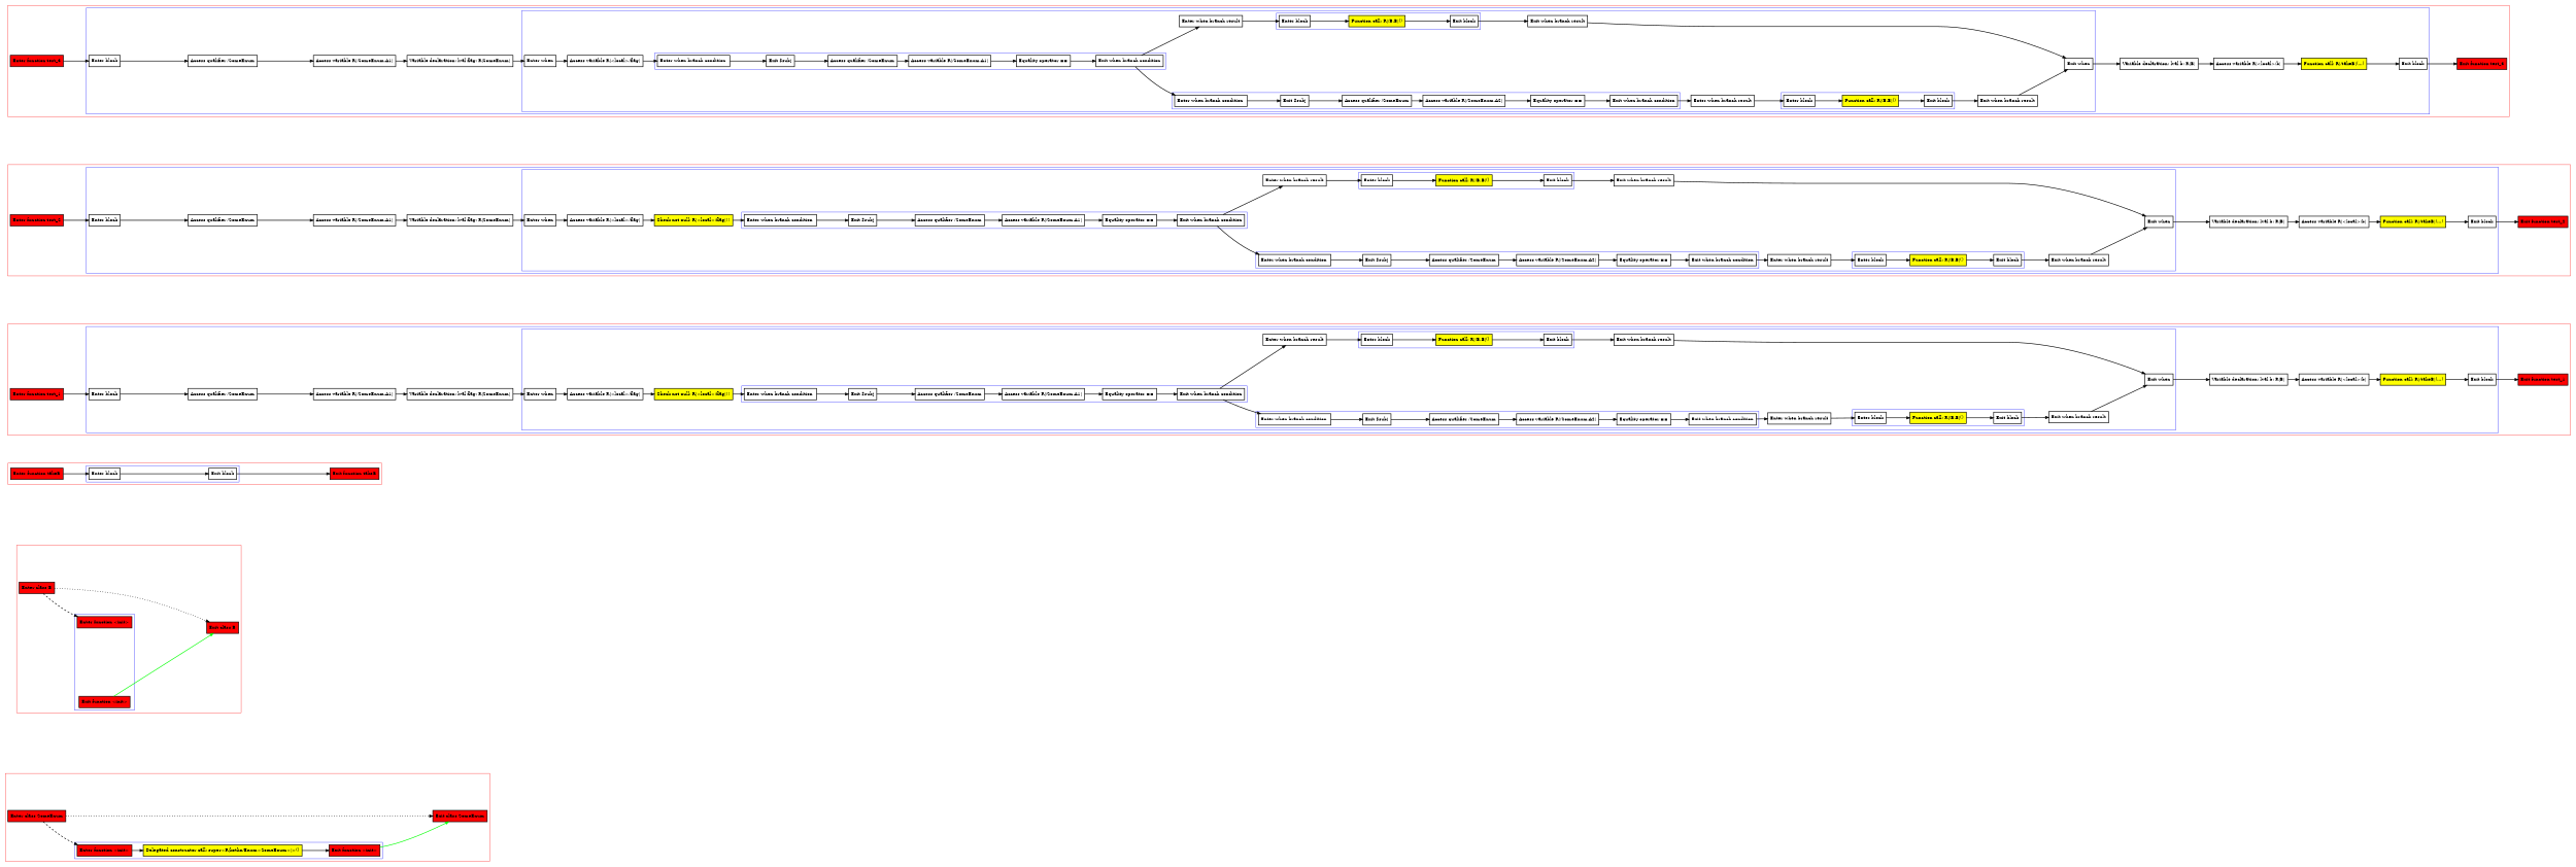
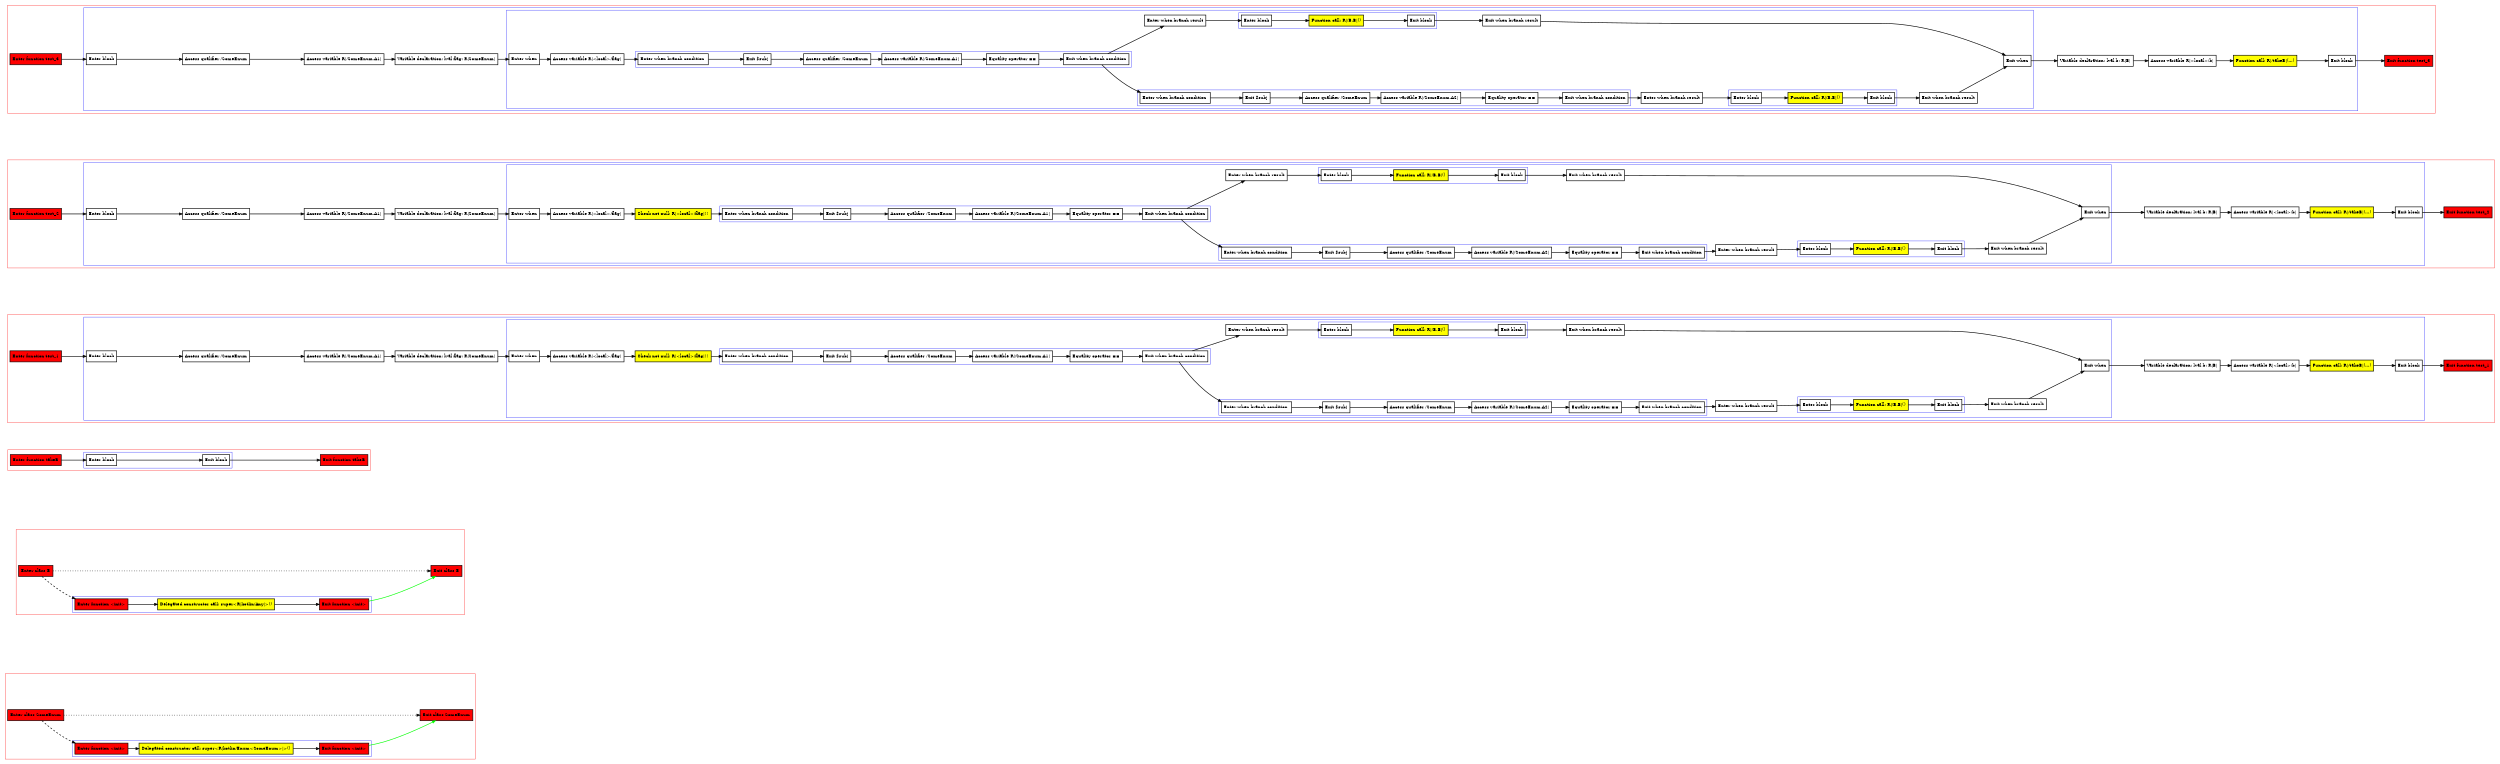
  digraph {
    nodesep=3
    rankdir=LR
    node [penwidth=2 shape=box]
    edge [penwidth=2]
    n1 [fillcolor=red label="Enter function <init>" style=filled]
    n2 [fillcolor=yellow label="Delegated constructor call: super<R|kotlin/Enum<SomeEnum>|>()" style=filled]
    n3 [fillcolor=red label="Exit function <init>" style=filled]
    n4 [fillcolor=red label="Enter class SomeEnum" style=filled]
    n5 [fillcolor=red label="Exit class SomeEnum" style=filled]
    n6 [fillcolor=red label="Enter function <init>" style=filled]
+   n7 [fillcolor=yellow label="Delegated constructor call: super<R|kotlin/Any|>()" style=filled]
    n8 [fillcolor=red label="Exit function <init>" style=filled]
    n9 [fillcolor=red label="Enter class B" style=filled]
    n10 [fillcolor=red label="Exit class B" style=filled]
    n11 [label="Enter block"]
    n12 [label="Exit block"]
    n13 [fillcolor=red label="Enter function takeB" style=filled]
    n14 [fillcolor=red label="Exit function takeB" style=filled]
    n15 [label="Enter when branch condition "]
    n16 [label="Exit $subj"]
    n17 [label="Access qualifier /SomeEnum"]
    n18 [label="Access variable R|/SomeEnum.A1|"]
    n19 [label="Equality operator =="]
    n20 [label="Exit when branch condition"]
    n21 [label="Enter when branch condition "]
    n22 [label="Exit $subj"]
    n23 [label="Access qualifier /SomeEnum"]
    n24 [label="Access variable R|/SomeEnum.A2|"]
    n25 [label="Equality operator =="]
    n26 [label="Exit when branch condition"]
    n27 [label="Enter block"]
    n28 [fillcolor=yellow label="Function call: R|/B.B|()" style=filled]
    n29 [label="Exit block"]
    n30 [label="Enter block"]
    n31 [fillcolor=yellow label="Function call: R|/B.B|()" style=filled]
    n32 [label="Exit block"]
    n33 [label="Enter when"]
    n34 [label="Access variable R|<local>/flag|"]
    n35 [fillcolor=yellow label="Check not null: R|<local>/flag|!!" style=filled]
    n36 [label="Enter when branch result"]
    n37 [label="Exit when branch result"]
    n38 [label="Enter when branch result"]
    n39 [label="Exit when branch result"]
    n40 [label="Exit when"]
    n41 [label="Enter block"]
    n42 [label="Access qualifier /SomeEnum"]
    n43 [label="Access variable R|/SomeEnum.A1|"]
    n44 [label="Variable declaration: lval flag: R|SomeEnum|"]
    n45 [label="Variable declaration: lval b: R|B|"]
    n46 [label="Access variable R|<local>/b|"]
    n47 [fillcolor=yellow label="Function call: R|/takeB|(...)" style=filled]
    n48 [label="Exit block"]
    n49 [fillcolor=red label="Enter function test_1" style=filled]
    n50 [fillcolor=red label="Exit function test_1" style=filled]
    n51 [label="Enter when branch condition "]
    n52 [label="Exit $subj"]
    n53 [label="Access qualifier /SomeEnum"]
    n54 [label="Access variable R|/SomeEnum.A1|"]
    n55 [label="Equality operator =="]
    n56 [label="Exit when branch condition"]
    n57 [label="Enter when branch condition "]
    n58 [label="Exit $subj"]
    n59 [label="Access qualifier /SomeEnum"]
    n60 [label="Access variable R|/SomeEnum.A2|"]
    n61 [label="Equality operator =="]
    n62 [label="Exit when branch condition"]
    n63 [label="Enter block"]
    n64 [fillcolor=yellow label="Function call: R|/B.B|()" style=filled]
    n65 [label="Exit block"]
    n66 [label="Enter block"]
    n67 [fillcolor=yellow label="Function call: R|/B.B|()" style=filled]
    n68 [label="Exit block"]
    n69 [label="Enter when"]
    n70 [label="Access variable R|<local>/flag|"]
    n71 [fillcolor=yellow label="Check not null: R|<local>/flag|!!" style=filled]
    n72 [label="Enter when branch result"]
    n73 [label="Exit when branch result"]
    n74 [label="Enter when branch result"]
    n75 [label="Exit when branch result"]
    n76 [label="Exit when"]
    n77 [label="Enter block"]
    n78 [label="Access qualifier /SomeEnum"]
    n79 [label="Access variable R|/SomeEnum.A1|"]
    n80 [label="Variable declaration: lval flag: R|SomeEnum|"]
    n81 [label="Variable declaration: lval b: R|B|"]
    n82 [label="Access variable R|<local>/b|"]
    n83 [fillcolor=yellow label="Function call: R|/takeB|(...)" style=filled]
    n84 [label="Exit block"]
    n85 [fillcolor=red label="Enter function test_2" style=filled]
    n86 [fillcolor=red label="Exit function test_2" style=filled]
    n87 [label="Enter when branch condition "]
    n88 [label="Exit $subj"]
    n89 [label="Access qualifier /SomeEnum"]
    n90 [label="Access variable R|/SomeEnum.A1|"]
    n91 [label="Equality operator =="]
    n92 [label="Exit when branch condition"]
    n93 [label="Enter when branch condition "]
    n94 [label="Exit $subj"]
    n95 [label="Access qualifier /SomeEnum"]
    n96 [label="Access variable R|/SomeEnum.A2|"]
    n97 [label="Equality operator =="]
    n98 [label="Exit when branch condition"]
    n99 [label="Enter block"]
    n100 [fillcolor=yellow label="Function call: R|/B.B|()" style=filled]
    n101 [label="Exit block"]
    n102 [label="Enter block"]
    n103 [fillcolor=yellow label="Function call: R|/B.B|()" style=filled]
    n104 [label="Exit block"]
    n105 [label="Enter when"]
    n106 [label="Access variable R|<local>/flag|"]
    n107 [label="Enter when branch result"]
    n108 [label="Exit when branch result"]
    n109 [label="Enter when branch result"]
    n110 [label="Exit when branch result"]
    n111 [label="Exit when"]
    n112 [label="Enter block"]
    n113 [label="Access qualifier /SomeEnum"]
    n114 [label="Access variable R|/SomeEnum.A1|"]
    n115 [label="Variable declaration: lval flag: R|SomeEnum|"]
    n116 [label="Variable declaration: lval b: R|B|"]
    n117 [label="Access variable R|<local>/b|"]
    n118 [fillcolor=yellow label="Function call: R|/takeB|(...)" style=filled]
    n119 [label="Exit block"]
    n120 [fillcolor=red label="Enter function test_3" style=filled]
    n121 [fillcolor=red label="Exit function test_3" style=filled]
    subgraph cluster_1 {
      color=red
      n4
      n5
      subgraph cluster_2 {
        color=blue
        n1
        n2
        n3
      }
    }
    subgraph cluster_3 {
      color=red
      n9
      n10
      subgraph cluster_4 {
        color=blue
        n6
+       n7
        n8
      }
    }
    subgraph cluster_5 {
      color=red
      n13
      n14
      subgraph cluster_6 {
        color=blue
        n11
        n12
      }
    }
    subgraph cluster_7 {
      color=red
      n49
      n50
      subgraph cluster_8 {
        color=blue
        n41
        n42
        n43
        n44
        n45
        n46
        n47
        n48
        subgraph cluster_9 {
          color=blue
          n33
          n34
          n35
          n36
          n37
          n38
          n39
          n40
          subgraph cluster_10 {
            color=blue
            n15
            n16
            n17
            n18
            n19
            n20
          }
          subgraph cluster_11 {
            color=blue
            n21
            n22
            n23
            n24
            n25
            n26
          }
          subgraph cluster_12 {
            color=blue
            n27
            n28
            n29
          }
          subgraph cluster_13 {
            color=blue
            n30
            n31
            n32
          }
        }
      }
    }
    subgraph cluster_14 {
      color=red
      n85
      n86
      subgraph cluster_15 {
        color=blue
        n77
        n78
        n79
        n80
        n81
        n82
        n83
        n84
        subgraph cluster_16 {
          color=blue
          n69
          n70
          n71
          n72
          n73
          n74
          n75
          n76
          subgraph cluster_17 {
            color=blue
            n51
            n52
            n53
            n54
            n55
            n56
          }
          subgraph cluster_18 {
            color=blue
            n57
            n58
            n59
            n60
            n61
            n62
          }
          subgraph cluster_19 {
            color=blue
            n63
            n64
            n65
          }
          subgraph cluster_20 {
            color=blue
            n66
            n67
            n68
          }
        }
      }
    }
    subgraph cluster_21 {
      color=red
      n120
      n121
      subgraph cluster_22 {
        color=blue
        n112
        n113
        n114
        n115
        n116
        n117
        n118
        n119
        subgraph cluster_23 {
          color=blue
          n105
          n106
          n107
          n108
          n109
          n110
          n111
          subgraph cluster_24 {
            color=blue
            n87
            n88
            n89
            n90
            n91
            n92
          }
          subgraph cluster_25 {
            color=blue
            n93
            n94
            n95
            n96
            n97
            n98
          }
          subgraph cluster_26 {
            color=blue
            n99
            n100
            n101
          }
          subgraph cluster_27 {
            color=blue
            n102
            n103
            n104
          }
        }
      }
    }
    n1 -> n2
    n2 -> n3
    n3 -> n5 [color=green]
    n4 -> n1 [style=dashed]
    n4 -> n5 [style=dotted]
+   n6 -> n7
+   n7 -> n8
    n8 -> n10 [color=green]
    n9 -> n6 [style=dashed]
    n9 -> n10 [style=dotted]
    n11 -> n12
    n12 -> n14
    n13 -> n11
    n15 -> n16
    n16 -> n17
    n17 -> n18
    n18 -> n19
    n19 -> n20
    n20 -> n21
    n20 -> n38
    n21 -> n22
    n22 -> n23
    n23 -> n24
    n24 -> n25
    n25 -> n26
    n26 -> n36
    n27 -> n28
    n28 -> n29
    n29 -> n37
    n30 -> n31
    n31 -> n32
    n32 -> n39
    n33 -> n34
    n34 -> n35
    n35 -> n15
    n36 -> n27
    n37 -> n40
    n38 -> n30
    n39 -> n40
    n40 -> n45
    n41 -> n42
    n42 -> n43
    n43 -> n44
    n44 -> n33
    n45 -> n46
    n46 -> n47
    n47 -> n48
    n48 -> n50
    n49 -> n41
    n51 -> n52
    n52 -> n53
    n53 -> n54
    n54 -> n55
    n55 -> n56
    n56 -> n57
    n56 -> n74
    n57 -> n58
    n58 -> n59
    n59 -> n60
    n60 -> n61
    n61 -> n62
    n62 -> n72
    n63 -> n64
    n64 -> n65
    n65 -> n73
    n66 -> n67
    n67 -> n68
    n68 -> n75
    n69 -> n70
    n70 -> n71
    n71 -> n51
    n72 -> n63
    n73 -> n76
    n74 -> n66
    n75 -> n76
    n76 -> n81
    n77 -> n78
    n78 -> n79
    n79 -> n80
    n80 -> n69
    n81 -> n82
    n82 -> n83
    n83 -> n84
    n84 -> n86
    n85 -> n77
    n87 -> n88
    n88 -> n89
    n89 -> n90
    n90 -> n91
    n91 -> n92
    n92 -> n93
    n92 -> n109
    n93 -> n94
    n94 -> n95
    n95 -> n96
    n96 -> n97
    n97 -> n98
    n98 -> n107
    n99 -> n100
    n100 -> n101
    n101 -> n108
    n102 -> n103
    n103 -> n104
    n104 -> n110
    n105 -> n106
    n106 -> n87
    n107 -> n99
    n108 -> n111
    n109 -> n102
    n110 -> n111
    n111 -> n116
    n112 -> n113
    n113 -> n114
    n114 -> n115
    n115 -> n105
    n116 -> n117
    n117 -> n118
    n118 -> n119
    n119 -> n121
    n120 -> n112
  }
